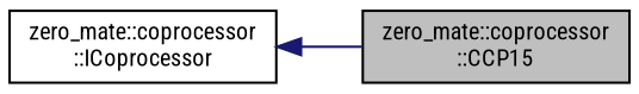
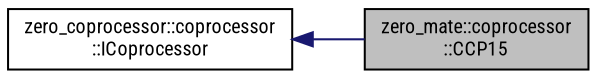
  digraph {
    rankdir=LR
    fontname="Roboto Condensed"
    node [color=black fontname="Roboto Condensed" fontsize=10 shape=record]
    n1 [fillcolor=grey75 fontcolor=black height=0.2 label="zero_mate::coprocessor\l::CCP15" style=filled width=0.4]
-   n2 [height=0.2 label="zero_mate::coprocessor\l::ICoprocessor" width=0.4]
+   n2 [height=0.2 label="zero_coprocessor::coprocessor\l::ICoprocessor" width=0.4]
    n2 -> n1 [color=midnightblue dir=back fontname="Roboto Condensed" fontsize=10 labelfontname=Helvetica labelfontsize=10 style=solid]
  }
